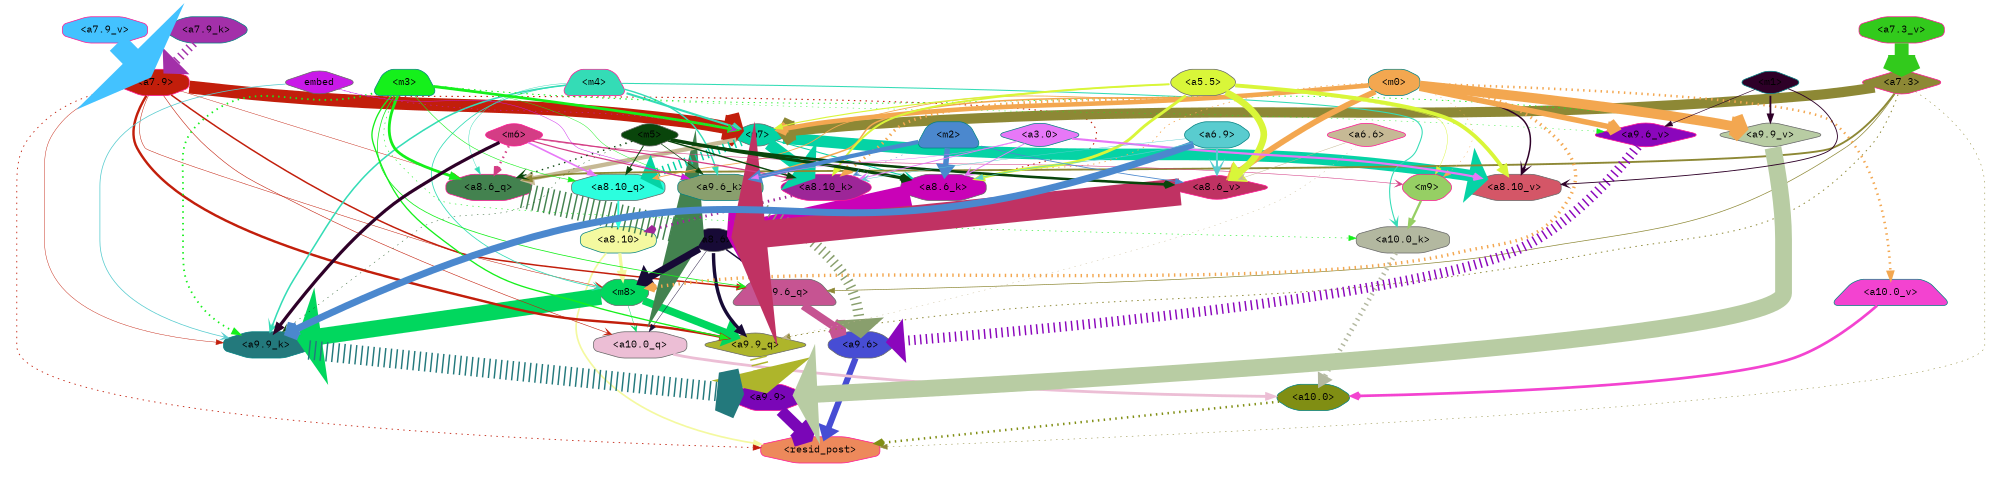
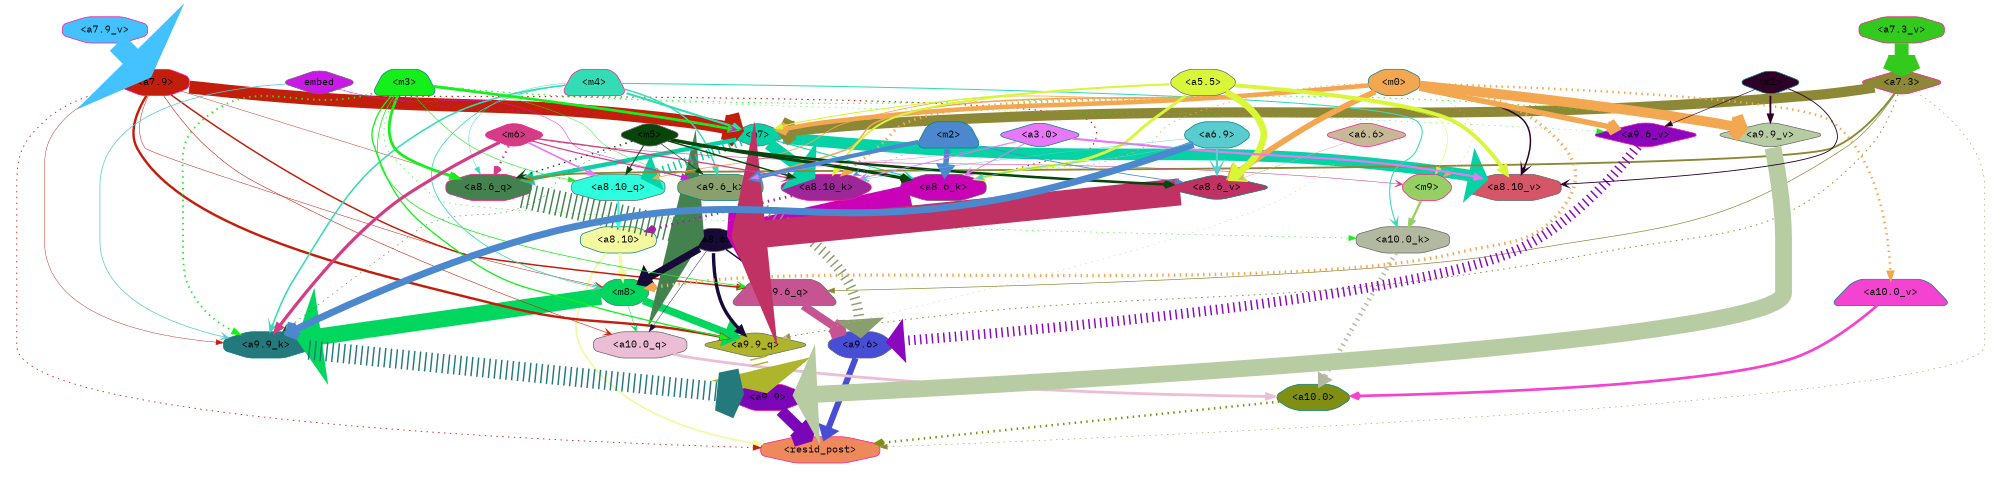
  strict digraph {
    fontname="IBM Plex Mono"
    splines=true
    node [color=gray40 fontname="IBM Plex Mono" shape=octagon style="filled, rounded"]
    edge [arrowhead=normal color="#f3a750" fontname="IBM Plex Mono" penwidth=0.6 style=bold]
    "<a10.0>" [color=teal fillcolor="#808e13" shape=hexagon]
    "<resid_post>" [color=deeppink fillcolor="#ed895b"]
    "<a9.9>" [color=deeppink fillcolor="#7a06b7"]
    "<a9.6>" [fillcolor="#474dd4" shape=hexagon]
    "<a8.10>" [color=teal fillcolor="#f4f9a0"]
    "<m8>" [fillcolor="#01d75e" shape=hexagon]
    "<a10.0_q>" [fillcolor="#ecbed5"]
    "<a9.9_q>" [fillcolor="#aeb52b" shape=diamond]
    "<a9.9_k>" [color=teal fillcolor="#23797c"]
    "<a7.9>" [color=deeppink fillcolor="#c21e0b"]
    "<a9.6_q>" [fillcolor="#c65492" shape=trapezium]
    "<a8.6_q>" [color=deeppink fillcolor="#43824f"]
    "<a8.6_k>" [fillcolor="#c902b7"]
    "<m7>" [fillcolor="#05d3a5" shape=diamond]
    "<a8.6>" [fillcolor="#170a36" shape=diamond]
    "<a8.10_q>" [fillcolor="#2cfede"]
    "<a8.10_k>" [color=deeppink fillcolor="#9d2698" shape=hexagon]
    "<a8.10_v>" [fillcolor="#d45667"]
    "<a7.3>" [color=deeppink fillcolor="#8d8835" shape=diamond]
    "<a10.0_k>" [fillcolor="#b3b8a0"]
    "<a10.0_v>" [color=teal fillcolor="#f343d0" shape=trapezium]
    "<m9>" [color=deeppink fillcolor="#96cf64" shape=hexagon]
    "<m4>" [color=deeppink fillcolor="#34dcb6" shape=trapezium]
    "<a9.6_k>" [color=teal fillcolor="#899f6d"]
    "<m3>" [color=teal fillcolor="#15f01b" shape=trapezium]
    "<a9.9_v>" [fillcolor="#b8cca3" shape=diamond]
    "<a9.6_v>" [color=deeppink fillcolor="#8b06bc" shape=diamond]
    "<m0>" [color=teal fillcolor="#f3a750"]
-   "<a8.6_v>" [color=deeppink fillcolor="#c03263" shape=diamond]
+   "<a8.6_v>" [color=teal fillcolor="#c03263" shape=diamond]
    "<m6>" [color=deeppink fillcolor="#d43d85" shape=diamond]
    "<a5.5>" [fillcolor="#d9f639" shape=hexagon]
    "<a6.6>" [color=deeppink fillcolor="#c6b995" shape=diamond]
    "<m5>" [fillcolor="#09450b" shape=diamond]
    "<m2>" [color=teal fillcolor="#4b88ce" shape=trapezium]
    embed [fillcolor="#c919e8" shape=diamond]
    "<a3.0>" [color=teal fillcolor="#e778f7" shape=diamond]
    "<m1>" [color=teal fillcolor="#2e0028" shape=diamond]
    "<a6.9>" [color=teal fillcolor="#59cccf" shape=hexagon]
-   "<a7.9_k>" [color=teal fillcolor="#a330a9" shape=hexagon]
    "<a7.9_v>" [color=deeppink fillcolor="#43c2ff"]
    "<a7.3_v>" [color=deeppink fillcolor="#32ca1c"]
    "<a10.0>" -> "<resid_post>" [arrowhead=vee color="#808e13" penwidth=3.4253244400024414 style=dotted]
    "<a9.9>" -> "<resid_post>" [arrowhead=vee color="#7a06b7" penwidth=16.05378818511963]
    "<a9.6>" -> "<resid_post>" [color="#474dd4" penwidth=8.33797836303711]
    "<a8.10>" -> "<resid_post>" [color="#f4f9a0" penwidth=2.3390636444091797 arrowhead="" style=""]
    "<a8.10>" -> "<m8>" [color="#f4f9a0" penwidth=4.388927459716797 arrowhead="" style=""]
    "<m8>" -> "<a10.0_q>" [arrowhead=vee color="#01d75e"]
    "<m8>" -> "<a9.9_q>" [color="#01d75e" penwidth=10.407995223999023]
    "<m8>" -> "<a9.9_k>" [color="#01d75e" penwidth=22.67278480529785]
    "<a10.0_q>" -> "<a10.0>" [color="#ecbed5" penwidth=3.861766815185547 arrowhead="" style=""]
    "<a9.9_q>" -> "<a9.9>" [color="#aeb52b" penwidth=23.20368194580078 style=dotted]
    "<a9.9_k>" -> "<a9.9>" [arrowhead=vee color="#23797c" penwidth=26.641464233398438 style=dotted]
    "<a7.9>" -> "<resid_post>" [color="#c21e0b" penwidth=1.1926651000976562 style=dotted]
    "<a7.9>" -> "<m8>" [arrowhead=vee color="#c21e0b" penwidth=0.6738662719726562 style=solid]
    "<a7.9>" -> "<a10.0_q>" [arrowhead=vee color="#c21e0b" penwidth=0.7811813354492188 style=solid]
    "<a7.9>" -> "<a9.9_q>" [color="#c21e0b" penwidth=3.33896541595459 style=solid]
    "<a7.9>" -> "<a9.9_k>" [color="#c21e0b"]
    "<a7.9>" -> "<a9.6_q>" [color="#c21e0b" penwidth=2.0531044006347656]
    "<a7.9>" -> "<a8.6_q>" [color="#c21e0b"]
    "<a7.9>" -> "<a8.6_k>" [color="#c21e0b" penwidth=1.5751152038574219 style=dotted]
    "<a7.9>" -> "<m7>" [arrowhead=vee color="#c21e0b" penwidth=17.67833709716797 style=solid]
    "<a9.6_q>" -> "<a9.6>" [arrowhead=vee color="#c65492" penwidth=11.181507110595703 style=solid]
    "<a8.6_q>" -> "<a8.6>" [color="#43824f" penwidth=34.91962909698486 style=dotted]
    "<a8.6_k>" -> "<a8.6>" [arrowhead=vee color="#c902b7" penwidth=30.12779998779297]
-   "<m7>" -> "<a8.6_q>" [color="#c6b995" penwidth=5.949329376220703 style=solid]
+   "<m7>" -> "<a8.6_q>" [color="#05d3a5" penwidth=5.949329376220703 style=solid]
    "<m7>" -> "<a8.6_k>" [arrowhead=vee color="#05d3a5" penwidth=1.4160232543945312]
    "<m7>" -> "<a8.10_q>" [color="#05d3a5" penwidth=12.189899444580078 style=dotted]
    "<m7>" -> "<a8.10_k>" [color="#05d3a5" penwidth=16.634174346923828]
    "<m7>" -> "<a8.10_v>" [color="#05d3a5" penwidth=15.893604278564453 style=solid]
    "<a8.6>" -> "<m8>" [color="#170a36" penwidth=9.616483688354492]
    "<a8.6>" -> "<a10.0_q>" [color="#170a36"]
    "<a8.6>" -> "<a9.9_q>" [color="#170a36" penwidth=4.681654930114746]
    "<a8.6>" -> "<a9.6_q>" [arrowhead=vee color="#170a36" penwidth=2.0046749114990234 style=solid]
    "<a8.10_q>" -> "<a8.10>" [color="#2cfede" penwidth=2.6974411010742188 style=solid]
    "<a8.10_k>" -> "<a8.10>" [arrowhead=vee color="#9d2698" penwidth=3.9815139770507812 style=dotted]
    "<a7.3>" -> "<resid_post>" [color="#8d8835" penwidth=0.7339706420898438 style=dotted]
    "<a7.3>" -> "<a9.9_q>" [color="#8d8835" penwidth=1.3609809875488281 style=dotted]
    "<a7.3>" -> "<a9.6_q>" [color="#8d8835" penwidth=0.9587650299072266]
    "<a7.3>" -> "<a8.6_q>" [color="#8d8835" penwidth=2.597522735595703 style=solid]
    "<a7.3>" -> "<m7>" [arrowhead=vee color="#8d8835" penwidth=13.925512313842773]
    "<a10.0_k>" -> "<a10.0>" [color="#b3b8a0" penwidth=6.691814422607422 style=dotted]
    "<a10.0_v>" -> "<a10.0>" [arrowhead=vee color="#f343d0" penwidth=3.703948974609375]
    "<m9>" -> "<a10.0_k>" [color="#96cf64" penwidth=3.1536026000976562]
    "<m4>" -> "<m8>" [arrowhead=vee color="#34dcb6" penwidth=1.1121444702148438 style=solid]
    "<m4>" -> "<a9.9_k>" [arrowhead=vee color="#34dcb6" penwidth=2.1296005249023438]
    "<m4>" -> "<a8.6_q>" [color="#34dcb6" penwidth=0.6086311340332031 style=solid]
    "<m4>" -> "<m7>" [arrowhead=vee color="#34dcb6" penwidth=2.9153175354003906]
    "<m4>" -> "<a10.0_k>" [arrowhead=vee color="#34dcb6" penwidth=1.4532089233398438 style=solid]
    "<m4>" -> "<a9.6_k>" [color="#34dcb6" penwidth=1.93524169921875 style=solid]
    "<a9.6_k>" -> "<a9.6>" [color="#899f6d" penwidth=14.532459259033203 style=dotted]
    "<m3>" -> "<a9.9_q>" [color="#15f01b" penwidth=1.8098411560058594]
    "<m3>" -> "<a9.9_k>" [color="#15f01b" penwidth=2.538074493408203 style=dotted]
    "<m3>" -> "<a9.6_q>" [arrowhead=vee color="#15f01b" penwidth=1.0731983184814453]
    "<m3>" -> "<a8.6_q>" [color="#15f01b" penwidth=3.8069801330566406]
    "<m3>" -> "<m7>" [color="#15f01b" penwidth=3.7463531494140625 style=solid]
    "<m3>" -> "<a8.10_q>" [color="#15f01b" penwidth=0.7969093322753906]
    "<m3>" -> "<a10.0_k>" [color="#15f01b" penwidth=0.8012542724609375 style=dotted]
    "<m3>" -> "<a9.6_k>" [arrowhead=vee color="#15f01b" style=solid]
    "<m3>" -> "<a9.9_v>" [arrowhead=vee color="#15f01b" penwidth=1.1908531188964844 style=dotted]
    "<m3>" -> "<a9.6_v>" [color="#15f01b" style=dotted]
    "<a9.9_v>" -> "<a9.9>" [color="#b8cca3" penwidth=23.02225112915039 style=solid]
    "<a9.6_v>" -> "<a9.6>" [color="#8b06bc" penwidth=13.634431838989258 style=dotted]
    "<m0>" -> "<m8>" [arrowhead=vee penwidth=4.624839782714844 style=dotted]
    "<m0>" -> "<a8.6_k>" [penwidth=1.1486854553222656 style=dotted]
    "<m0>" -> "<m7>" [arrowhead=vee penwidth=6.283721923828125 style=solid]
    "<m0>" -> "<a8.10_q>" [arrowhead=vee penwidth=1.1731605529785156 style=solid]
    "<m0>" -> "<a8.10_k>" [penwidth=4.350425720214844 style=dotted]
    "<m0>" -> "<a8.10_v>" [arrowhead=vee color="#2e0028" penwidth=2.0526657104492188 style=solid]
    "<m0>" -> "<a10.0_v>" [penwidth=3.520832061767578 style=dotted]
    "<m0>" -> "<m9>" [style=dotted]
    "<m0>" -> "<a9.6_k>" [penwidth=2.0742149353027344]
    "<m0>" -> "<a9.9_v>" [arrowhead=vee penwidth=13.6649169921875]
    "<m0>" -> "<a9.6_v>" [arrowhead=vee penwidth=7.575786590576172 style=solid]
    "<m0>" -> "<a8.6_v>" [penwidth=7.951751708984375 style=solid]
    "<a8.6_v>" -> "<a8.6>" [color="#c03263" penwidth=37.04597568511963 style=solid]
-   "<m6>" -> "<a9.9_k>" [color="#2e0028" penwidth=4.405937194824219 style=solid]
+   "<m6>" -> "<a9.9_k>" [color="#d43d85" penwidth=4.405937194824219 style=solid]
    "<m6>" -> "<a8.6_q>" [arrowhead=vee color="#d43d85" penwidth=3.241657257080078 style=dotted]
    "<m6>" -> "<a8.10_q>" [color="#e778f7" penwidth=2.2618331909179688]
    "<m6>" -> "<a8.10_k>" [arrowhead=vee color="#d43d85" penwidth=1.733642578125]
    "<m6>" -> "<m9>" [arrowhead=vee color="#d43d85" penwidth=0.7276992797851562]
    "<m6>" -> "<a9.6_k>" [color="#d43d85" penwidth=1.6540985107421875 style=solid]
    "<a5.5>" -> "<a8.6_k>" [color="#d9f639" penwidth=3.9810218811035156 arrowhead="" style=""]
    "<a5.5>" -> "<m7>" [color="#d9f639" penwidth=1.5525360107421875 arrowhead="" style=""]
    "<a5.5>" -> "<a8.10_k>" [color="#d9f639" penwidth=2.6749038696289062 arrowhead="" style=""]
    "<a5.5>" -> "<a8.10_v>" [color="#d9f639" penwidth=5.2978057861328125 arrowhead="" style=""]
    "<a5.5>" -> "<m9>" [color="#d9f639" arrowhead="" style=""]
    "<a5.5>" -> "<a8.6_v>" [color="#d9f639" penwidth=9.177913665771484 arrowhead="" style=""]
    "<a6.6>" -> "<a9.9_q>" [arrowhead=vee color="#c6b995" style=dotted]
    "<a6.6>" -> "<a8.6_v>" [arrowhead=vee color="#c6b995" penwidth=0.6731643676757812 style=solid]
    "<m5>" -> "<a9.9_k>" [arrowhead=vee color="#09450b" style=dotted]
    "<m5>" -> "<a8.6_q>" [arrowhead=vee color="#09450b" penwidth=1.8975334167480469 style=dotted]
    "<m5>" -> "<a8.6_k>" [arrowhead=vee color="#09450b" penwidth=4.4348602294921875 style=solid]
    "<m5>" -> "<a8.10_q>" [color="#09450b" penwidth=1.3886604309082031 style=solid]
    "<m5>" -> "<a8.10_k>" [color="#09450b" penwidth=1.9560012817382812 style=solid]
    "<m5>" -> "<a9.6_k>" [color="#09450b" penwidth=0.9087238311767578]
    "<m5>" -> "<a8.6_v>" [arrowhead=vee color="#09450b" penwidth=3.547332763671875 style=solid]
    "<m2>" -> "<a8.6_k>" [color="#4b88ce" penwidth=7.5130767822265625]
    "<m2>" -> "<a8.10_k>" [arrowhead=vee color="#4b88ce" style=dotted]
    "<m2>" -> "<a9.6_k>" [color="#4b88ce" penwidth=5.765581130981445]
    "<m2>" -> "<a8.6_v>" [color="#4b88ce" penwidth=1.1399917602539062]
    embed -> "<a9.9_k>" [arrowhead=vee color="#59cccf" penwidth=1.044057846069336]
    embed -> "<m7>" [arrowhead=vee color="#c919e8" style=dotted]
    embed -> "<a9.6_k>" [color="#c919e8"]
    "<a3.0>" -> "<a8.6_k>" [arrowhead=vee color="#e778f7" penwidth=1.2278594970703125]
    "<a3.0>" -> "<a8.10_k>" [arrowhead=vee color="#e778f7" penwidth=1.2375259399414062]
    "<a3.0>" -> "<a8.10_v>" [arrowhead=vee color="#e778f7" penwidth=2.9724464416503906]
    "<a3.0>" -> "<a9.6_k>" [color="#e778f7"]
    "<m1>" -> "<a8.10_v>" [arrowhead=vee color="#2e0028" penwidth=1.2231903076171875]
    "<m1>" -> "<a9.9_v>" [color="#2e0028" penwidth=2.484710693359375 style=solid]
    "<m1>" -> "<a9.6_v>" [color="#2e0028" penwidth=0.8296928405761719]
    "<a6.9>" -> "<a9.9_k>" [arrowhead=vee color="#4b88ce" penwidth=9.546476364135742]
    "<a6.9>" -> "<a8.6_k>" [color="#59cccf" penwidth=0.8667373657226562 style=solid]
    "<a6.9>" -> "<a8.10_k>" [arrowhead=vee color="#59cccf" style=solid]
    "<a6.9>" -> "<a8.6_v>" [arrowhead=vee color="#59cccf" penwidth=2.8011817932128906 style=solid]
-   "<a7.9_k>" -> "<a7.9>" [color="#a330a9" penwidth=12.17039680480957 style=dotted]
    "<a7.9_v>" -> "<a7.9>" [color="#43c2ff" penwidth=29.394658088684082 style=solid]
    "<a7.3_v>" -> "<a7.3>" [arrowhead=vee color="#32ca1c" penwidth=19.01776695251465]
  }
